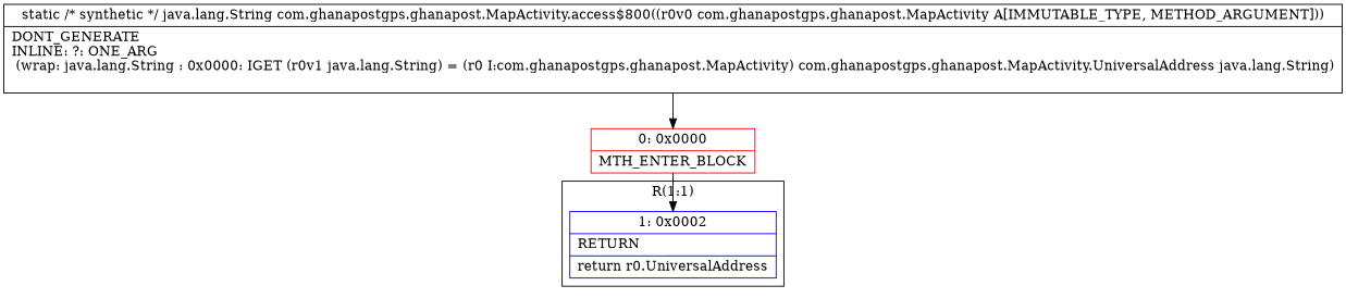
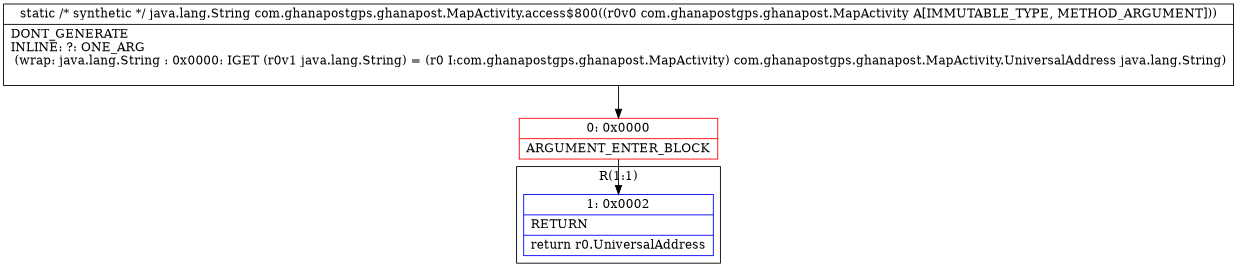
  digraph {
    node [shape=record]
    n1 [color=blue label="{1\:\ 0x0002|RETURN\l|return r0.UniversalAddress\l}"]
-   n2 [color=red label="{0\:\ 0x0000|MTH_ENTER_BLOCK\l}"]
+   n2 [color=red label="{0\:\ 0x0000|ARGUMENT_ENTER_BLOCK\l}"]
    n3 [label="{static \/* synthetic *\/ java.lang.String com.ghanapostgps.ghanapost.MapActivity.access$800((r0v0 com.ghanapostgps.ghanapost.MapActivity A[IMMUTABLE_TYPE, METHOD_ARGUMENT]))  | DONT_GENERATE\lINLINE: ?: ONE_ARG  \l  (wrap: java.lang.String : 0x0000: IGET  (r0v1 java.lang.String) = (r0 I:com.ghanapostgps.ghanapost.MapActivity) com.ghanapostgps.ghanapost.MapActivity.UniversalAddress java.lang.String)\l\l}"]
    subgraph cluster_1 {
      label="R(1:1)"
      n1
    }
    n2 -> n1
    n3 -> n2
  }
